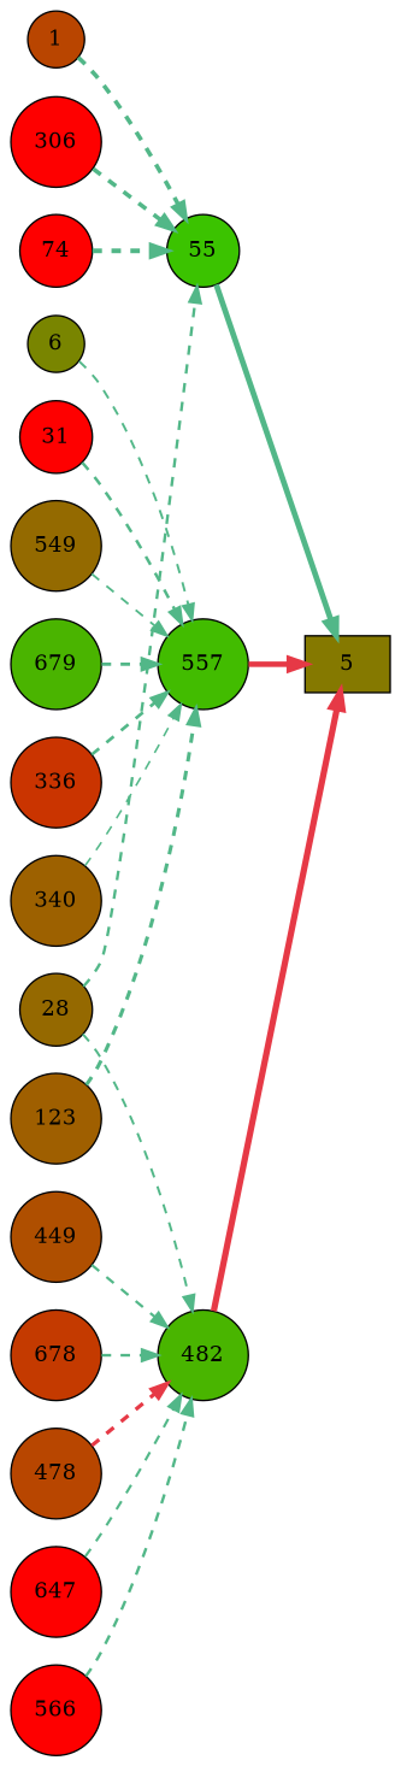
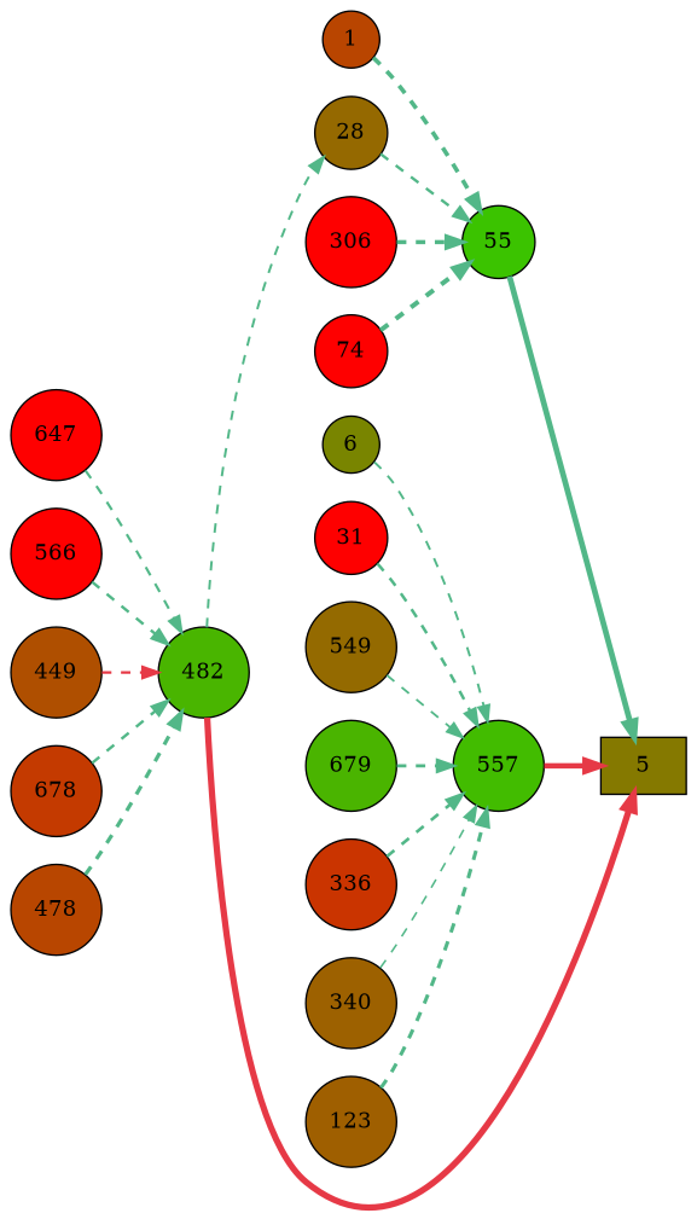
  digraph {
    rankdir=LR
    node [fillcolor="#fe0000" shape=circle style=filled]
    edge [color="#52b788" style=dashed]
    n1 [fillcolor="#b94500" label=1]
    n2 [fillcolor="#3bc300" label=55]
    n3 [fillcolor="#857900" label=5 shape=box]
    n4 [fillcolor="#798500" label=6]
    n5 [fillcolor="#42bc00" label=557]
    n6 [label=647]
    n7 [fillcolor="#49b500" label=482]
    n8 [fillcolor="#956900" label=28]
    n9 [label=31]
    n10 [fillcolor="#946a00" label=549]
    n11 [fillcolor="#4ab400" label=679]
    n12 [label=306]
    n13 [label=566]
    n14 [fillcolor="#af4f00" label=449]
    n15 [fillcolor="#c43a00" label=678]
    n16 [label=74]
    n17 [fillcolor="#ca3400" label=336]
    n18 [fillcolor="#9d6100" label=340]
    n19 [fillcolor="#b84600" label=478]
    n20 [fillcolor="#9f5f00" label=123]
    n1 -> n2 [penwidth=2.70]
    n2 -> n3 [penwidth=3.62 style=""]
    n4 -> n5 [penwidth=1.44]
    n5 -> n3 [color="#e63946" penwidth=3.45 style=""]
    n6 -> n7 [penwidth=1.60]
    n7 -> n3 [color="#e63946" penwidth=4.00 style=""]
    n8 -> n2 [penwidth=1.78]
-   n8 -> n7 [penwidth=1.48]
+   n7 -> n8 [penwidth=1.48]
    n9 -> n5 [penwidth=1.87]
    n10 -> n5 [penwidth=1.35]
    n11 -> n5 [penwidth=2.09]
    n12 -> n2 [penwidth=2.67]
    n13 -> n7 [penwidth=1.80]
-   n14 -> n7 [penwidth=1.65]
+   n14 -> n7 [color="#e63946" penwidth=1.65]
    n15 -> n7 [penwidth=1.79]
    n16 -> n2 [penwidth=3.00]
    n17 -> n5 [penwidth=1.98]
    n18 -> n5 [penwidth=1.17]
-   n19 -> n7 [color="#e63946" penwidth=2.40]
+   n19 -> n7 [penwidth=2.40]
    n20 -> n5 [penwidth=2.32]
  }
